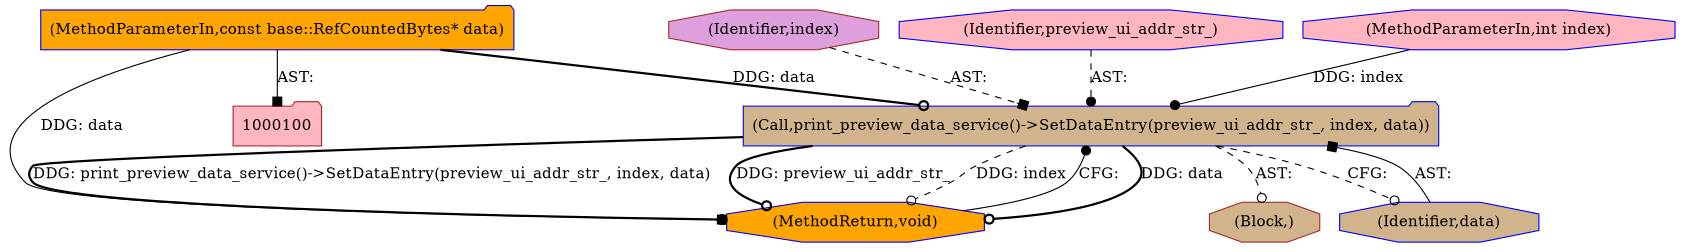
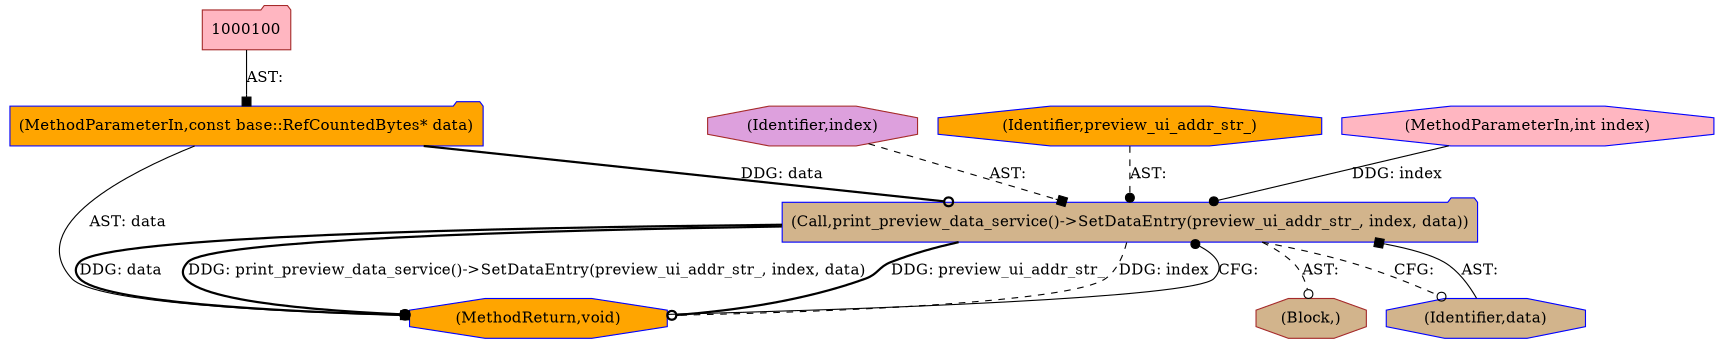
  digraph {
    node [color=blue fillcolor=orange shape=octagon style=filled]
    edge [arrowhead=odot style=solid]
    n1 [label="(MethodParameterIn,const base::RefCountedBytes* data)" shape=folder]
    n2 [fillcolor=tan label="(Call,print_preview_data_service()->SetDataEntry(preview_ui_addr_str_, index, data))" shape=folder]
    n3 [label="(MethodReturn,void)"]
    1000100 [color=brown fillcolor=lightpink shape=folder]
    n5 [color=brown fillcolor=tan label="(Block,)"]
    n6 [fillcolor=tan label="(Identifier,data)"]
    n7 [color=brown fillcolor=plum label="(Identifier,index)"]
-   n8 [fillcolor=lightpink label="(Identifier,preview_ui_addr_str_)"]
+   n8 [label="(Identifier,preview_ui_addr_str_)"]
    n9 [fillcolor=lightpink label="(MethodParameterIn,int index)"]
    n1 -> n2 [label="DDG: data" style=bold]
-   n1 -> n3 [arrowhead=box label="DDG: data"]
-   n1 -> 1000100 [arrowhead=box label="AST: "]
+   n1 -> n3 [arrowhead=box label="AST: data"]
+   1000100 -> n1 [arrowhead=box label="AST: "]
    n2 -> n3 [label="DDG: data" style=bold]
    n2 -> n3 [arrowhead=dot label="DDG: print_preview_data_service()->SetDataEntry(preview_ui_addr_str_, index, data)" style=bold]
    n2 -> n3 [label="DDG: preview_ui_addr_str_" style=bold]
    n2 -> n3 [label="DDG: index" style=dashed]
    n2 -> n5 [label="AST: " style=dashed]
    n2 -> n6 [label="CFG: " style=dashed]
    n3 -> n2 [arrowhead=dot label="CFG: "]
    n6 -> n2 [arrowhead=box label="AST: "]
    n7 -> n2 [arrowhead=box label="AST: " style=dashed]
    n8 -> n2 [arrowhead=dot label="AST: " style=dashed]
    n9 -> n2 [arrowhead=dot label="DDG: index"]
  }
